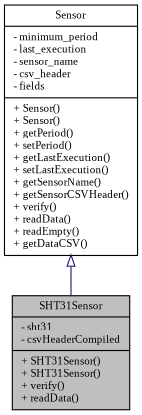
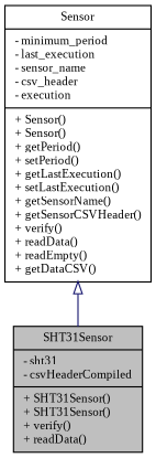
  digraph {
    fontname="Liberation Serif"
    node [color=black fontname="Liberation Serif" fontsize=10 shape=record]
    n1 [fillcolor=grey75 fontcolor=black height=0.2 label="{SHT31Sensor\n|- sht31\l- csvHeaderCompiled\l|+ SHT31Sensor()\l+ SHT31Sensor()\l+ verify()\l+ readData()\l}" style=filled width=0.4]
-   n2 [height=0.2 label="{Sensor\n|- minimum_period\l- last_execution\l- sensor_name\l- csv_header\l- fields\l|+ Sensor()\l+ Sensor()\l+ getPeriod()\l+ setPeriod()\l+ getLastExecution()\l+ setLastExecution()\l+ getSensorName()\l+ getSensorCSVHeader()\l+ verify()\l+ readData()\l+ readEmpty()\l+ getDataCSV()\l}" width=0.4]
+   n2 [height=0.2 label="{Sensor\n|- minimum_period\l- last_execution\l- sensor_name\l- csv_header\l- execution\l|+ Sensor()\l+ Sensor()\l+ getPeriod()\l+ setPeriod()\l+ getLastExecution()\l+ setLastExecution()\l+ getSensorName()\l+ getSensorCSVHeader()\l+ verify()\l+ readData()\l+ readEmpty()\l+ getDataCSV()\l}" width=0.4]
    n2 -> n1 [arrowtail=onormal color=midnightblue dir=back fontname="Liberation Serif" fontsize=10 labelfontname=Helvetica labelfontsize=10 style=solid]
  }
